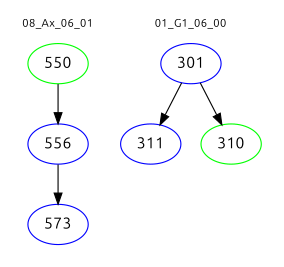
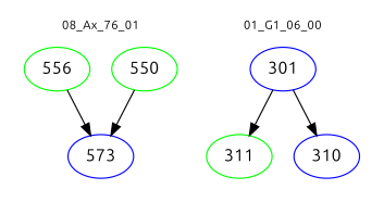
  digraph {
    fontname=Ubuntu
    node [color=green fontname=Ubuntu]
    edge [color=black fontname=Ubuntu]
    n1 [label=550]
-   n2 [color=blue label=556]
+   n2 [label=556]
    n3 [color=blue label=573]
-   n4 [color=blue label=311]
+   n4 [label=311]
    n5 [color=blue label=301]
-   n6 [label=310]
+   n6 [color=blue label=310]
    subgraph cluster_1 {
      color=white
      fontsize=10
-     label="08_Ax_06_01"
+     label="08_Ax_76_01"
      n1
      n2
      n3
    }
    subgraph cluster_2 {
      color=white
      fontsize=10
      label="01_G1_06_00"
      n4
      n5
      n6
    }
-   n1 -> n2
+   n1 -> n3
    n2 -> n3
    n5 -> n4
    n5 -> n6
  }
